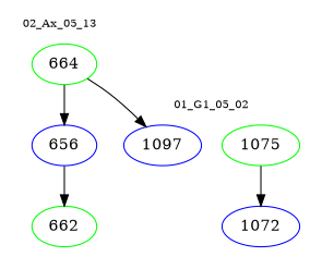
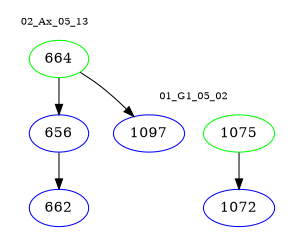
  digraph {
    node [color=blue]
    edge [color=black]
    n1 [color=green label=664]
    n2 [label=656]
-   n3 [color=green label=662]
+   n3 [label=662]
    n4 [color=green label=1075]
    n5 [label=1072]
    n6 [label=1097]
    subgraph cluster_1 {
      color=white
      fontsize=10
      label="02_Ax_05_13"
      n1
      n2
      n3
    }
    subgraph cluster_2 {
      color=white
      fontsize=10
      label="01_G1_05_02"
      n4
      n5
      n6
    }
    n1 -> n2
    n1 -> n6
    n2 -> n3
    n4 -> n5
  }
